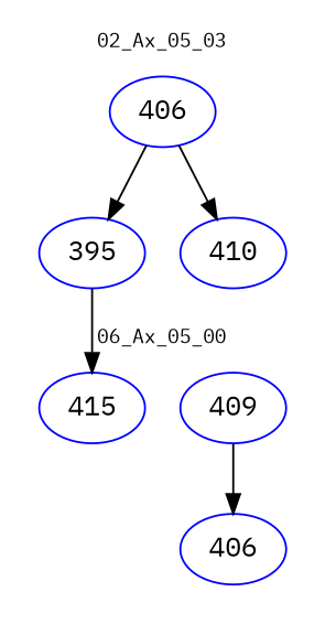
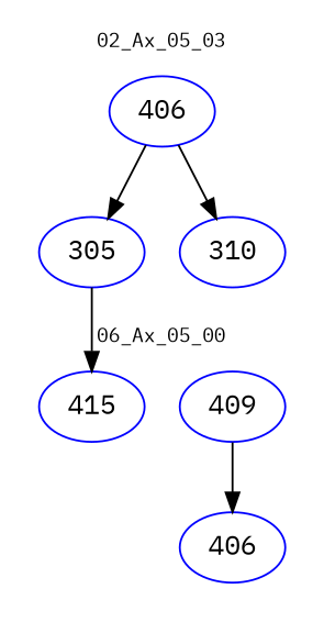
  digraph {
    fontname="IBM Plex Mono"
    node [color=blue fontname="IBM Plex Mono"]
    edge [color=black fontname="IBM Plex Mono"]
    n1 [label=409]
    n2 [label=406]
    n3 [label=415]
    n4 [label=406]
-   n5 [label=395]
-   n6 [label=410]
+   n5 [label=305]
+   n6 [label=310]
    subgraph cluster_1 {
      color=white
      fontsize=10
      label="06_Ax_05_00"
      n1
      n2
      n3
    }
    subgraph cluster_2 {
      color=white
      fontsize=10
      label="02_Ax_05_03"
      n4
      n5
      n6
    }
    n1 -> n2
    n4 -> n5
    n4 -> n6
    n5 -> n3
  }
